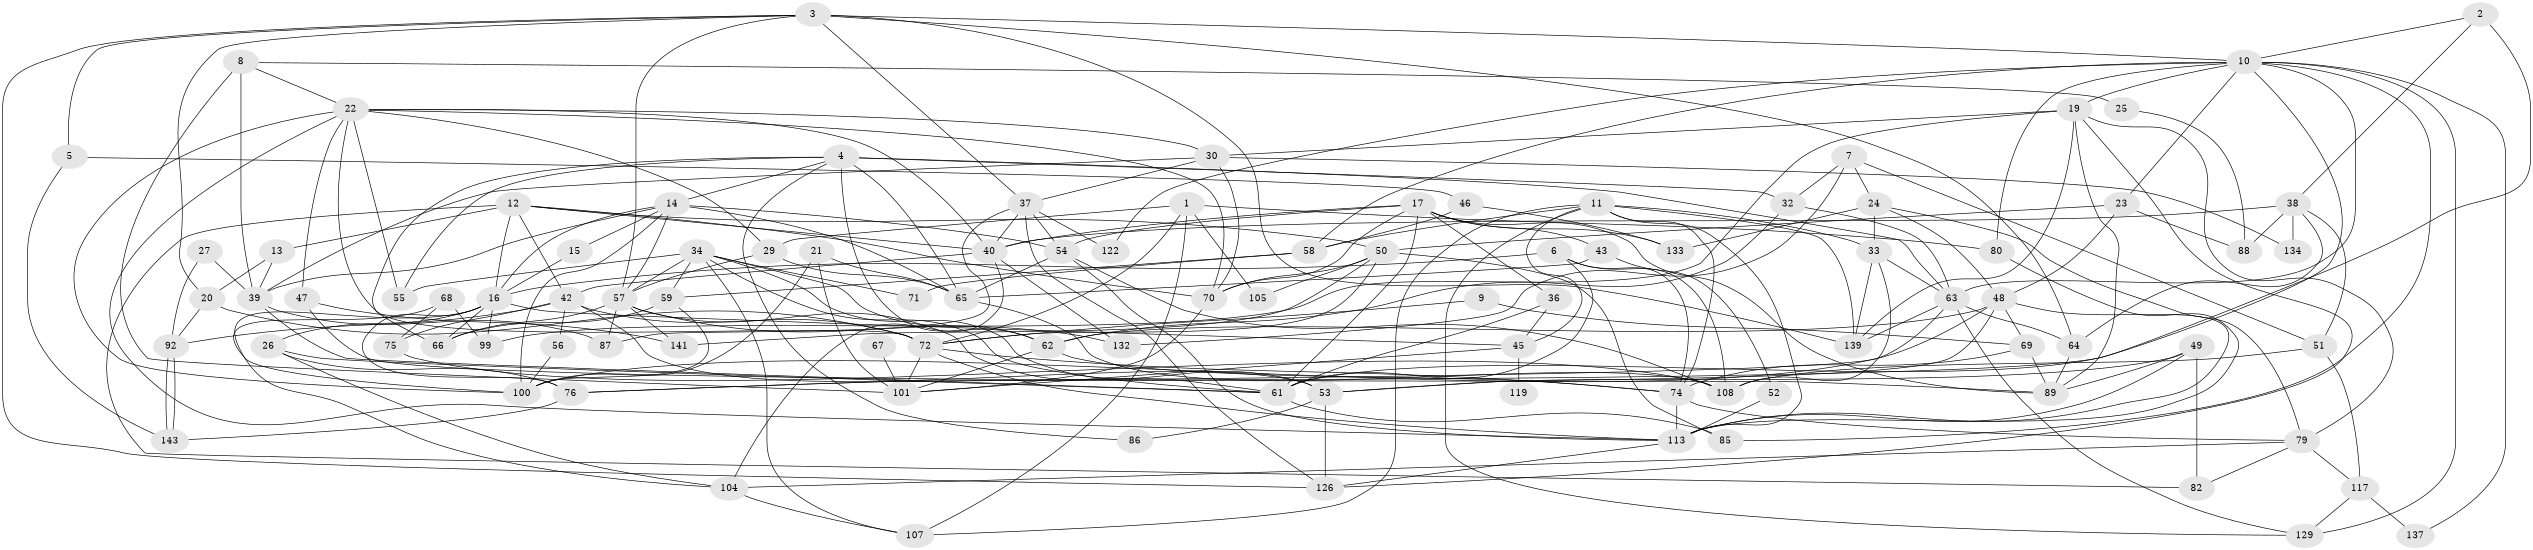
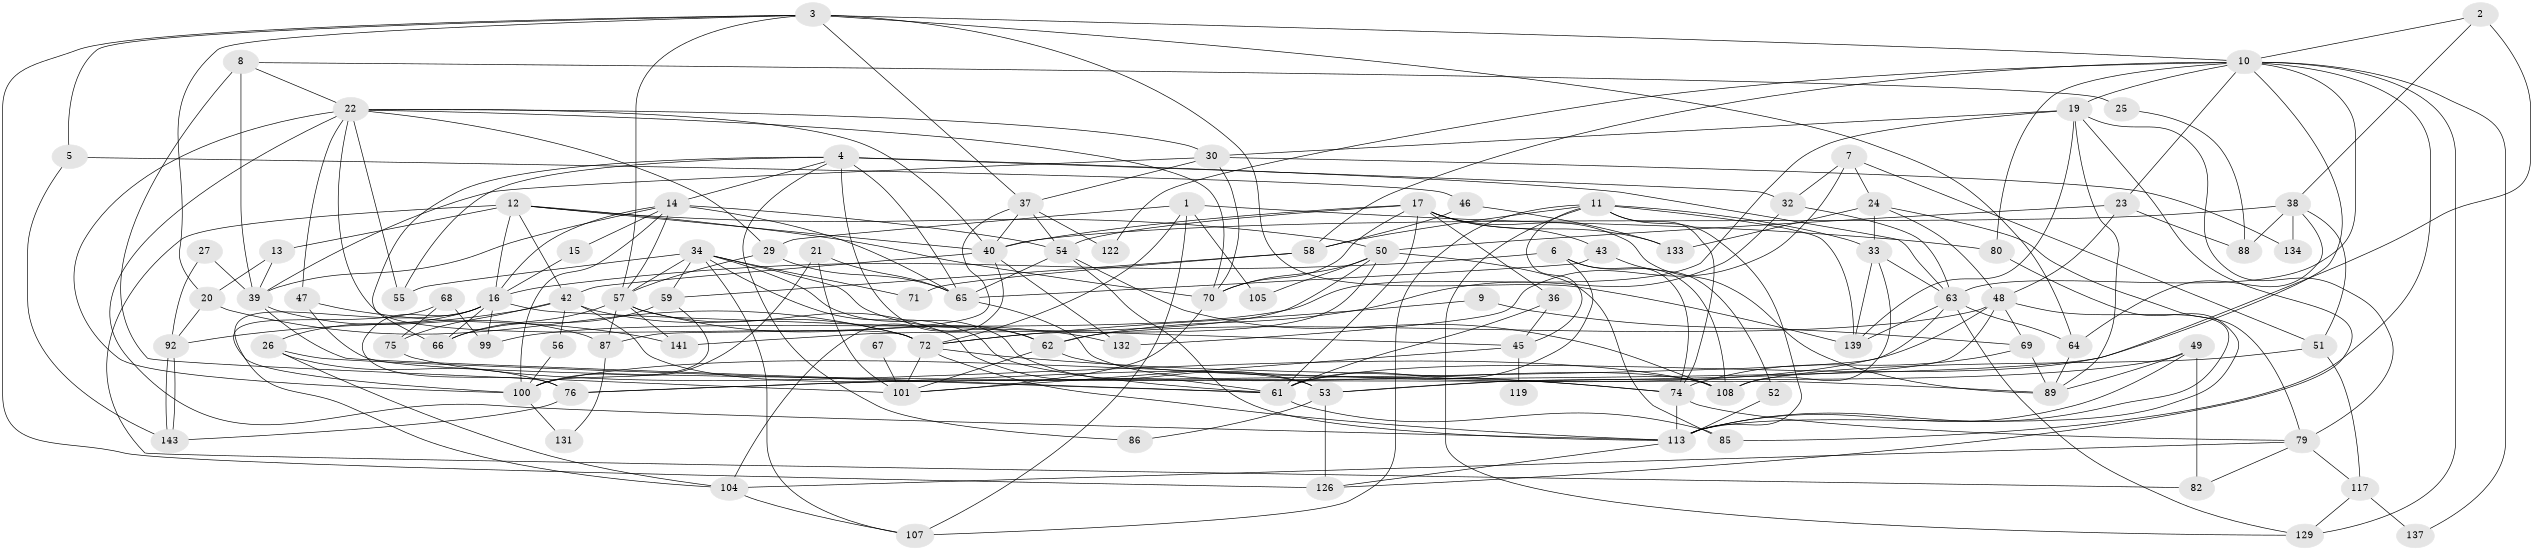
  graph {
    node [color=gray90 style=filled]
    1 [super="+18"]
    29
    72 [super="+142"]
    80
    105
    107
    57 [super="+115"]
    65 [super="+95"]
    74 [super="+128"]
    101 [super="+102"]
    113 [super="+130"]
    10 [super="+83"]
    63 [super="+96"]
    61 [super="+135"]
    19 [super="+84"]
    23
    58 [super="+90"]
    85
    122
    129
    137
    2
    38 [super="+97"]
    76
    64
    51
    40 [super="+44"]
    88 [super="+138"]
    134
    143
    3 [super="+93"]
    5
    20 [super="+140"]
    37 [super="+78"]
    126
    139
    46
    92
    54 [super="+106"]
    87
    66
    132
    141
    89 [super="+110"]
    4 [super="+28"]
    14 [super="+103"]
    32
    55
    62 [super="+120"]
    86
    16 [super="+31"]
    39 [super="+73"]
    15
    100 [super="+121"]
    108 [super="+116"]
    133
    6 [super="+81"]
    26 [super="+109"]
    45 [super="+118"]
    99
    104
    79 [super="+94"]
    7 [super="+41"]
    24 [super="+123"]
    33 [super="+60"]
    48 [super="+112"]
    117
    8 [super="+144"]
    22 [super="+91"]
    25
    70
    30 [super="+145"]
    47
    9
    69
    50 [super="+77"]
    59 [super="+125"]
    71
    67
    11 [super="+35"]
    12 [super="+114"]
    13
    82
    42 [super="+111"]
+   131
    119
    17 [super="+136"]
    36
    43
    52
    21 [super="+127"]
    53 [super="+98"]
    27
    34 [super="+124"]
    56
    75
    49
    68
    1 -- 29
    1 -- 72
    1 -- 80
    1 -- 105
    1 -- 107
    29 -- 57
    29 -- 65
    72 -- 74
    72 -- 101
    72 -- 113
    80 -- 113
    57 -- 61
    57 -- 87
    57 -- 66
    57 -- 132
    57 -- 141
    65 -- 108
    74 -- 113
    74 -- 79
    113 -- 126
    10 -- 80
    10 -- 63
    10 -- 61
    10 -- 19
    10 -- 23
    10 -- 58
    10 -- 85
    10 -- 122
    10 -- 129
    10 -- 137
    63 -- 129
    63 -- 76
    63 -- 64
    63 -- 139
    61 -- 85
    19 -- 126
    19 -- 139
    19 -- 89
    19 -- 99
    19 -- 79
    19 -- 30
    23 -- 88
    23 -- 48
    23 -- 50
    58 -- 59
    58 -- 71
    2 -- 10
    2 -- 38
    2 -- 76
    38 -- 64
    38 -- 51
    38 -- 40
    38 -- 88 [weight=2]
    38 -- 134
    76 -- 143
    64 -- 89
    51 -- 108
    51 -- 117
    40 -- 132
    40 -- 104
    40 -- 42
    3 -- 57
    3 -- 10
    3 -- 64
    3 -- 5
    3 -- 20
    3 -- 37
    3 -- 126
    3 -- 139
    5 -- 143
    5 -- 46
    20 -- 72
    20 -- 92
    37 -- 122
    37 -- 40
-   37 -- 126
    37 -- 54
    37 -- 87
    46 -- 58
    46 -- 133
    92 -- 143
    92 -- 143
    54 -- 65
    54 -- 113
    54 -- 108
+   87 -- 131
    4 -- 65
    4 -- 63
    4 -- 66
    4 -- 14
    4 -- 32
    4 -- 55
    4 -- 62
    4 -- 86
    14 -- 57
    14 -- 65
    14 -- 54
    14 -- 16
    14 -- 39
    14 -- 15
    14 -- 100
    32 -- 63
    32 -- 62
    62 -- 74
    62 -- 101
    16 -- 76
    16 -- 66
    16 -- 26
    16 -- 45
    16 -- 99
    16 -- 104
    39 -- 61
    39 -- 87
    15 -- 16
+   100 -- 131
    6 -- 74
    6 -- 61
    6 -- 16
    6 -- 108
    26 -- 61
    26 -- 76
    26 -- 104
    45 -- 101
    45 -- 119
    104 -- 107
    79 -- 104
    79 -- 117
    79 -- 82
    7 -- 51
    7 -- 132
    7 -- 32
    7 -- 24
    24 -- 133
    24 -- 79
    24 -- 33
    24 -- 48
    33 -- 63
    33 -- 139
    33 -- 108
    48 -- 113
    48 -- 62
    48 -- 100
    48 -- 69
    48 -- 53
    117 -- 129
    117 -- 137
    8 -- 101 [weight=2]
    8 -- 39
    8 -- 22
    8 -- 25
    22 -- 29
    22 -- 72
    22 -- 113
    22 -- 40
    22 -- 55
    22 -- 100
    22 -- 70
    22 -- 30
    22 -- 47
    25 -- 88
    70 -- 101
    30 -- 134
    30 -- 37
    30 -- 39
    30 -- 70
    47 -- 141
    47 -- 89
    9 -- 72
    9 -- 69
    69 -- 74
    69 -- 89
    50 -- 72
    50 -- 105
    50 -- 85
    50 -- 141
    50 -- 70
    59 -- 66
    59 -- 100
    67 -- 101
    11 -- 107
    11 -- 74
    11 -- 113
    11 -- 58
    11 -- 129
    11 -- 139
    11 -- 45
    11 -- 33
    12 -- 40
    12 -- 16
    12 -- 70
    12 -- 50
    12 -- 13
    12 -- 82
    12 -- 42
    13 -- 20
    13 -- 39
    42 -- 72
    42 -- 92
    42 -- 53
    42 -- 56
    42 -- 75
    17 -- 61
    17 -- 40
    17 -- 54
    17 -- 89
    17 -- 133
    17 -- 70
    17 -- 36
    17 -- 43
    36 -- 61
    36 -- 45
    43 -- 65
    43 -- 52
    52 -- 113
    21 -- 65
    21 -- 101
    21 -- 100
    53 -- 126
    53 -- 86
    27 -- 92
    27 -- 39
    34 -- 107
    34 -- 57
    34 -- 61
    34 -- 55
    34 -- 62
    34 -- 59
    34 -- 71
    34 -- 53
    56 -- 100
    75 -- 108
    49 -- 113
    49 -- 89
    49 -- 82
    49 -- 53
    68 -- 100
    68 -- 99
    68 -- 75
  }
